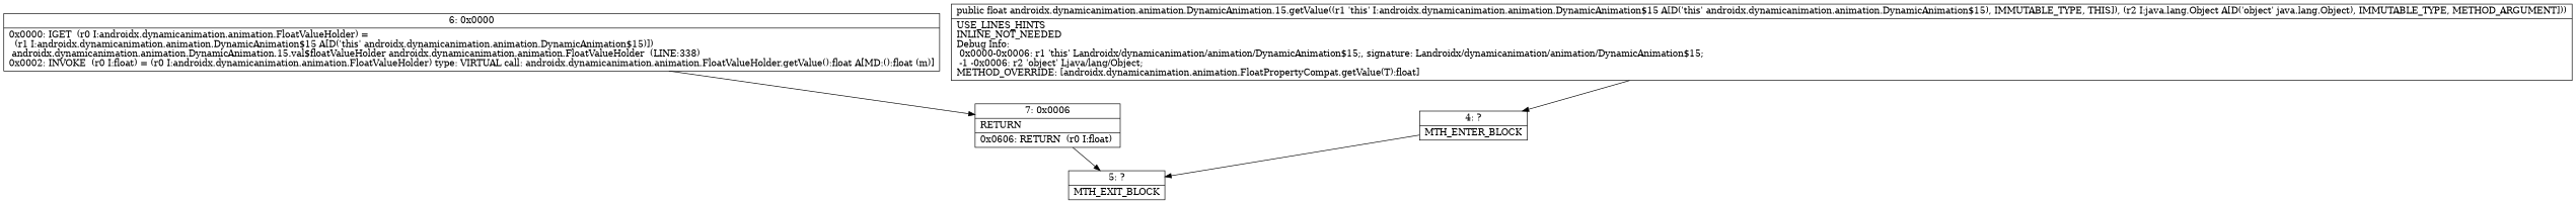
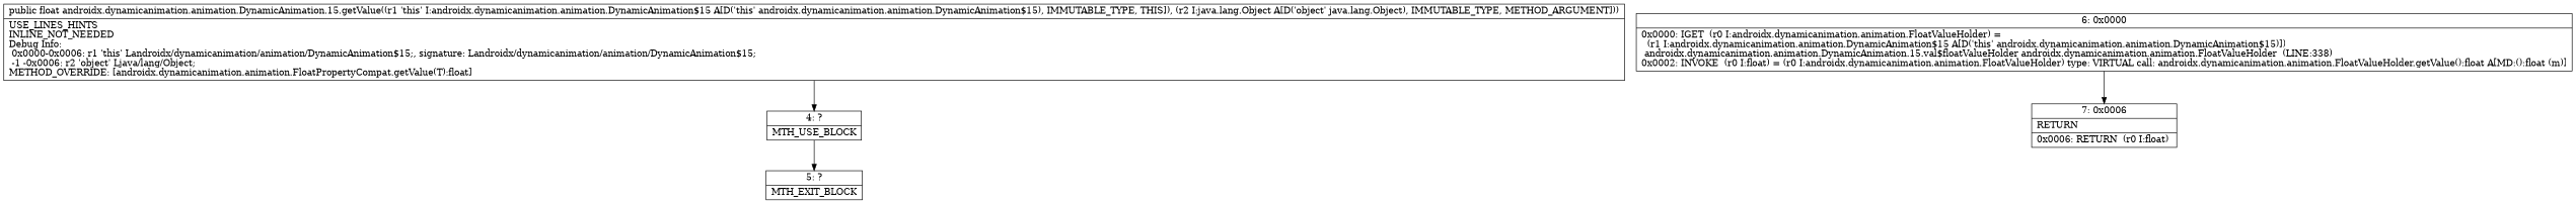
  digraph {
    node [shape=record]
-   n1 [label="{4\:\ ?|MTH_ENTER_BLOCK\l}"]
+   n1 [label="{4\:\ ?|MTH_USE_BLOCK\l}"]
    n2 [label="{5\:\ ?|MTH_EXIT_BLOCK\l}"]
    n3 [label="{6\:\ 0x0000|0x0000: IGET  (r0 I:androidx.dynamicanimation.animation.FloatValueHolder) = \l  (r1 I:androidx.dynamicanimation.animation.DynamicAnimation$15 A[D('this' androidx.dynamicanimation.animation.DynamicAnimation$15)])\l androidx.dynamicanimation.animation.DynamicAnimation.15.val$floatValueHolder androidx.dynamicanimation.animation.FloatValueHolder  (LINE:338)\l0x0002: INVOKE  (r0 I:float) = (r0 I:androidx.dynamicanimation.animation.FloatValueHolder) type: VIRTUAL call: androidx.dynamicanimation.animation.FloatValueHolder.getValue():float A[MD:():float (m)]\l}"]
-   n4 [label="{7\:\ 0x0006|RETURN\l|0x0606: RETURN  (r0 I:float) \l}"]
+   n4 [label="{7\:\ 0x0006|RETURN\l|0x0006: RETURN  (r0 I:float) \l}"]
    n5 [label="{public float androidx.dynamicanimation.animation.DynamicAnimation.15.getValue((r1 'this' I:androidx.dynamicanimation.animation.DynamicAnimation$15 A[D('this' androidx.dynamicanimation.animation.DynamicAnimation$15), IMMUTABLE_TYPE, THIS]), (r2 I:java.lang.Object A[D('object' java.lang.Object), IMMUTABLE_TYPE, METHOD_ARGUMENT]))  | USE_LINES_HINTS\lINLINE_NOT_NEEDED\lDebug Info:\l  0x0000\-0x0006: r1 'this' Landroidx\/dynamicanimation\/animation\/DynamicAnimation$15;, signature: Landroidx\/dynamicanimation\/animation\/DynamicAnimation$15;\l  \-1 \-0x0006: r2 'object' Ljava\/lang\/Object;\lMETHOD_OVERRIDE: [androidx.dynamicanimation.animation.FloatPropertyCompat.getValue(T):float]\l}"]
    n1 -> n2
    n3 -> n4
-   n4 -> n2
    n5 -> n1
  }
